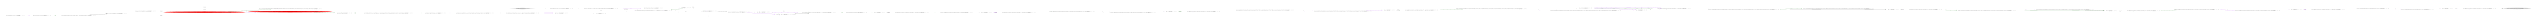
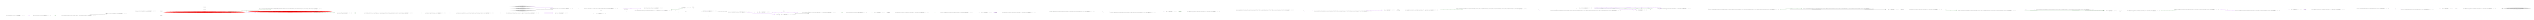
  digraph {
    fontname="JetBrains Mono"
    rankdir=LR
    node [fillcolor=white fontname="JetBrains Mono" shape=ellipse style=filled]
    edge [arrowhead=vee color=purple fontname="JetBrains Mono" style=dashed]
    n1 [fillcolor=red label="joined = stream1.join(stream2,MockValueJoiner.TOSTRING_JOINER,JoinWindows.of(ofMillis(0)).after(ofMillis(100)),Joined.with(Serdes.Integer(),Serdes.String(),Serdes.String()))@@@13@@@['1', '0', '0']"]
    n2 [fillcolor=red label="joined = stream1.join(stream2,MockValueJoiner.TOSTRING_JOINER,JoinWindows.of(ofMillis(0)).after(ofMillis(100)),StreamJoined.with(Serdes.Integer(),Serdes.String(),Serdes.String()))@@@13@@@['0', '1', '0']"]
    n3 [label="joined = stream1.join(stream2,MockValueJoiner.TOSTRING_JOINER,JoinWindows.of(ofMillis(0)).before(ofMillis(100)),Joined.with(Serdes.Integer(),Serdes.String(),Serdes.String()))@@@13@@@['0', '0', '1']"]
    n4 [label="joined.process(supplier)@@@14@@@['1', '1', '1']"]
    n5 [label="final Collection<Set<String>> copartitionGroups = TopologyWrapper.getInternalTopologyBuilder(builder.build()).copartitionGroups()@@@15@@@['1', '1', '1']"]
    n6 [label="time += 1L@@@37@@@['1', '1', '1']"]
    n7 [label="driver.pipeInput(recordFactory.create(topic2,expectedKey,\"c\" + expectedKey,time))@@@39@@@['1', '1', '1']"]
    n8 [label="processor.checkAndClearProcessResult(new KeyValueTimestamp<>(0,\"A0+c0\",1001),new KeyValueTimestamp<>(1,\"A1+c1\",1001))@@@41@@@['1', '1', '0']"]
    n9 [label="processor.checkAndClearProcessResult(new KeyValueTimestamp<>(0,\"A0+c0\",1000),new KeyValueTimestamp<>(1,\"A1+c1\",1001))@@@41@@@['0', '0', '1']"]
    n10 [label="time += 1L@@@62@@@['1', '1', '1']"]
    n11 [label="driver.pipeInput(recordFactory.create(topic2,expectedKey,\"h\" + expectedKey,time))@@@64@@@['1', '1', '1']"]
    n12 [label="processor.checkAndClearProcessResult(new KeyValueTimestamp<>(2,\"A2+h2\",1102),new KeyValueTimestamp<>(3,\"A3+h3\",1102))@@@66@@@['1', '1', '0']"]
    n13 [label="processor.checkAndClearProcessResult(new KeyValueTimestamp<>(2,\"A2+h2\",1002),new KeyValueTimestamp<>(3,\"A3+h3\",1003))@@@66@@@['0', '0', '1']"]
    n14 [label="stream2 = builder.stream(topic2,consumed)@@@12@@@['1', '1', '1']"]
    n15 [label="time += 1L@@@42@@@['1', '1', '1']"]
    n16 [label="driver.pipeInput(recordFactory.create(topic2,expectedKey,\"d\" + expectedKey,time))@@@44@@@['1', '1', '1']"]
    n17 [label="processor.checkAndClearProcessResult(new KeyValueTimestamp<>(0,\"A0+f0\",1000),new KeyValueTimestamp<>(1,\"A1+f1\",1001),new KeyValueTimestamp<>(2,\"A2+f2\",1002),new KeyValueTimestamp<>(3,\"A3+f3\",1003))@@@56@@@['0', '0', '1']"]
    n18 [label="time += 1L@@@57@@@['1', '1', '1']"]
    n19 [label="driver.pipeInput(recordFactory.create(topic2,expectedKey,\"g\" + expectedKey,time))@@@59@@@['1', '1', '1']"]
    n20 [label="processor.checkAndClearProcessResult(new KeyValueTimestamp<>(1,\"A1+g1\",1001),new KeyValueTimestamp<>(2,\"A2+g2\",1002),new KeyValueTimestamp<>(3,\"A3+g3\",1003))@@@61@@@['0', '0', '1']"]
    n21 [label="processor.checkAndClearProcessResult(new KeyValueTimestamp<>(1,\"A1+g1\",1101),new KeyValueTimestamp<>(2,\"A2+g2\",1101),new KeyValueTimestamp<>(3,\"A3+g3\",1101))@@@61@@@['1', '1', '0']"]
    n22 [label="time = 1000L@@@52@@@['0', '0', '1']"]
    n23 [label="driver.pipeInput(recordFactory.create(topic2,expectedKey,\"f\" + expectedKey,time))@@@54@@@['1', '1', '1']"]
    n24 [label="processor.checkAndClearProcessResult(new KeyValueTimestamp<>(0,\"A0+f0\",1100),new KeyValueTimestamp<>(1,\"A1+f1\",1100),new KeyValueTimestamp<>(2,\"A2+f2\",1100),new KeyValueTimestamp<>(3,\"A3+f3\",1100))@@@56@@@['1', '1', '0']"]
    n25 [label="i < expectedKeys.length@@@22@@@['1', '1', '1']" shape=diamond]
    n26 [label="processor.checkAndClearProcessResult(EMPTY)@@@26@@@['1', '1', '1']"]
    n27 [label="i++@@@23@@@['1', '1', '1']"]
    n28 [label="driver.pipeInput(recordFactory.create(topic1,expectedKeys(i(,\"A\" + expectedKeys(i(,time + i))@@@24@@@['1', '1', '1']"]
    n29 [label="time = 1000L - 1L@@@27@@@['1', '1', '0']"]
    n30 [label="time = 1000L - 100L - 1L@@@27@@@['0', '0', '1']"]
    n31 [label="final KStream<Integer,String> joined@@@9@@@['1', '1', '1']"]
    n32 [label="final MockProcessorSupplier<Integer,String> supplier = new MockProcessorSupplier<>()@@@10@@@['1', '1', '1']"]
    n33 [label="stream1 = builder.stream(topic1,consumed)@@@11@@@['1', '1', '1']"]
    n34 [label="time += 1L@@@72@@@['1', '1', '1']"]
    n35 [label="driver.pipeInput(recordFactory.create(topic2,expectedKey,\"j\" + expectedKey,time))@@@74@@@['1', '1', '1']"]
    n36 [fillcolor=lightgray label="processor.checkAndClearProcessResult(EMPTY)@@@76@@@['1', '1', '1']"]
    n37 [label="assertEquals(1,copartitionGroups.size())@@@16@@@['1', '1', '1']"]
    n38 [label="assertEquals(new HashSet<>(Arrays.asList(topic1,topic2)),copartitionGroups.iterator().next())@@@17@@@['1', '1', '1']"]
    n39 [label="final MockProcessor<Integer,String> processor = supplier.theCapturedProcessor()@@@19@@@['1', '1', '1']"]
    n40 [label="time = 1000 + 100L@@@52@@@['1', '1', '0']"]
    n41 [label="processor.checkAndClearProcessResult(new KeyValueTimestamp<>(0,\"A0+d0\",1002),new KeyValueTimestamp<>(1,\"A1+d1\",1002),new KeyValueTimestamp<>(2,\"A2+d2\",1002))@@@46@@@['1', '1', '0']"]
    n42 [label="processor.checkAndClearProcessResult(new KeyValueTimestamp<>(0,\"A0+d0\",1000),new KeyValueTimestamp<>(1,\"A1+d1\",1001),new KeyValueTimestamp<>(2,\"A2+d2\",1002))@@@46@@@['0', '0', '1']"]
    n43 [label="time += 1L@@@47@@@['1', '1', '1']"]
    n44 [label="driver.pipeInput(recordFactory.create(topic2,expectedKey,\"e\" + expectedKey,time))@@@49@@@['1', '1', '1']"]
    n45 [fillcolor=lightgray label="testAsymmetricWindowingAfter['0', '1', '0']" shape=diamond]
    n46 [label="final StreamsBuilder builder = new StreamsBuilder()@@@3@@@['1', '1', '1']"]
    n47 [label="final int(( expectedKeys = new int((((edu.fdu.CPPDG.tinypdg.pe.ExpressionInfo@b9fed3@@@4@@@['1', '1', '1']"]
    n48 [label="long time = 1000L@@@20@@@['1', '1', '1']"]
    n49 [label="int i = 0@@@21@@@['1', '1', '1']"]
    n50 [label="time += 1L@@@67@@@['1', '1', '1']"]
    n51 [label="driver.pipeInput(recordFactory.create(topic2,expectedKey,\"i\" + expectedKey,time))@@@69@@@['1', '1', '1']"]
    n52 [label="processor.checkAndClearProcessResult(new KeyValueTimestamp<>(0,\"A0+e0\",1003),new KeyValueTimestamp<>(1,\"A1+e1\",1003),new KeyValueTimestamp<>(2,\"A2+e2\",1003),new KeyValueTimestamp<>(3,\"A3+e3\",1003))@@@51@@@['1', '1', '0']"]
    n53 [label="processor.checkAndClearProcessResult(new KeyValueTimestamp<>(0,\"A0+e0\",1000),new KeyValueTimestamp<>(1,\"A1+e1\",1001),new KeyValueTimestamp<>(2,\"A2+e2\",1002),new KeyValueTimestamp<>(3,\"A3+e3\",1003))@@@51@@@['0', '0', '1']"]
    n54 [label="driver.pipeInput(recordFactory.create(topic2,expectedKey,\"a\" + expectedKey,time))@@@29@@@['1', '1', '1']"]
    n55 [label="processor.checkAndClearProcessResult(EMPTY)@@@31@@@['1', '1', '1']"]
    n56 [label="time += 1L@@@32@@@['1', '1', '1']"]
    n57 [label="final KStream<Integer,String> stream2@@@8@@@['1', '1', '1']"]
    n58 [label="processor.checkAndClearProcessResult(new KeyValueTimestamp<>(3,\"A3+i3\",1103))@@@71@@@['1', '1', '0']"]
    n59 [label="processor.checkAndClearProcessResult(new KeyValueTimestamp<>(3,\"A3+i3\",1003))@@@71@@@['0', '0', '1']"]
+   n60 [fillcolor=lightgray label="testAsymmetricWindowingAfter['1', '0', '0']" shape=diamond]
    n61 [label="driver.pipeInput(recordFactory.create(topic2,expectedKey,\"b\" + expectedKey,time))@@@34@@@['1', '1', '1']"]
    n62 [label="processor.checkAndClearProcessResult(new KeyValueTimestamp<>(0,\"A0+b0\",1000))@@@36@@@['1', '1', '1']"]
    n63 [label="final KStream<Integer,String> stream1@@@7@@@['1', '1', '1']"]
+   n64 [fillcolor=lightgray label="testAsymmetricWindowingBefore['0', '0', '1']" shape=diamond]
    n1 -> n2 [label=0 style=bold]
    n1 -> n3 [arrowhead=dot color=darkgreen label=0 style=bold]
    n1 -> n4 [style=solid]
    n2 -> n4 [arrowhead=dot color=darkgreen style=bold]
    n3 -> n4 [arrowhead=dot color=darkgreen style=solid]
    n4 -> n5 [arrowhead=dot color=darkgreen style=bold]
    n5 -> n37 [color=darkgreen]
    n6 -> n7 [color=black label=time style=bold]
    n6 -> n7 [arrowhead=dot style=bold]
    n7 -> n8 [arrowhead=dot color=darkgreen style=solid]
    n7 -> n9 [color=black style=solid]
    n8 -> n9 [color=black label=0]
    n8 -> n15 [arrowhead=dot color=darkgreen]
    n9 -> n15 [arrowhead=dot]
    n10 -> n11 [color=black]
    n10 -> n11 [arrowhead=dot color=darkgreen label=time style=solid]
    n11 -> n12 [arrowhead=dot color=darkgreen style=bold]
    n11 -> n13
    n12 -> n13 [arrowhead=dot label=0 style=bold]
    n12 -> n50 [color=black]
    n13 -> n50 [arrowhead=dot style=solid]
    n14 -> n1 [label=stream2]
    n14 -> n1 [color=black style=solid]
    n14 -> n2 [color=darkgreen]
    n14 -> n2 [label=stream2]
    n14 -> n3 [color=black label=stream2]
    n14 -> n3 [arrowhead=dot style=solid]
    n15 -> n16 [color=darkgreen style=bold]
    n15 -> n16 [label=time]
    n16 -> n41 [arrowhead=dot color=black style=solid]
    n16 -> n42
    n17 -> n18 [color=darkgreen style=solid]
    n18 -> n19 [label=time]
    n18 -> n19 [arrowhead=dot color=black style=bold]
    n19 -> n20 [arrowhead=dot]
    n19 -> n21 [color=darkgreen style=bold]
    n20 -> n10 [color=black style=bold]
    n21 -> n10 [color=darkgreen style=bold]
    n21 -> n20 [arrowhead=dot label=0 style=solid]
    n22 -> n23 [arrowhead=dot color=black label=time]
    n22 -> n23 [style=solid]
    n23 -> n17 [style=solid]
    n23 -> n24 [arrowhead=dot color=black style=solid]
    n24 -> n17 [color=darkgreen label=0 style=bold]
    n24 -> n18 [color=black style=bold]
    n25 -> n26 [arrowhead=dot color=black style=bold]
    n25 -> n27 [arrowhead=dot color=black label=stream]
    n25 -> n28 [arrowhead=dot color=black]
    n25 -> n28 [label=true]
    n26 -> n29 [arrowhead=dot color=black style=solid]
    n26 -> n30 [style=bold]
    n27 -> n25 [style=solid]
    n27 -> n25 [arrowhead=dot color=darkgreen label=i style=solid]
    n27 -> n28 [color=darkgreen label=i style=bold]
    n28 -> n27 [arrowhead=dot style=solid]
    n29 -> n30 [color=darkgreen label=8]
    n29 -> n54 [arrowhead=dot color=darkgreen label=time style=solid]
    n29 -> n54 [arrowhead=dot style=bold]
    n30 -> n54 [arrowhead=dot color=darkgreen label=time]
    n30 -> n54 [color=black style=bold]
    n31 -> n32 [color=darkgreen style=bold]
    n32 -> n4 [color=black label=supplier]
    n32 -> n33 [color=black style=bold]
    n33 -> n14 [arrowhead=dot color=black style=solid]
    n34 -> n35
    n34 -> n35 [arrowhead=dot label=time]
    n35 -> n36 [color=black style=bold]
    n37 -> n38
    n38 -> n39 [color=black style=solid]
    n39 -> n48 [style=bold]
    n40 -> n22 [label=3 style=bold]
    n40 -> n23 [arrowhead=dot color=darkgreen label=time style=bold]
    n40 -> n23 [style=bold]
    n41 -> n42 [label=0]
    n41 -> n43 [color=darkgreen]
    n42 -> n43 [arrowhead=dot style=bold]
    n43 -> n44 [arrowhead=dot color=black label=time style=bold]
    n43 -> n44 [arrowhead=dot color=darkgreen style=solid]
    n44 -> n52 [arrowhead=dot color=darkgreen style=bold]
    n44 -> n53 [arrowhead=dot]
    n45 -> n46 [color=black style=solid]
    n46 -> n47 [color=black]
    n47 -> n28 [color=black label=expectedKeys style=solid]
    n47 -> n63 [arrowhead=dot style=bold]
    n48 -> n28 [arrowhead=dot label=time style=solid]
    n48 -> n49 [arrowhead=dot color=black style=solid]
    n49 -> n25 [style=solid]
    n49 -> n25 [color=black label=i]
    n49 -> n28 [arrowhead=dot color=darkgreen label=i]
    n49 -> n30 [label=i]
    n50 -> n51 [arrowhead=dot color=black label=time]
    n50 -> n51 [style=bold]
    n51 -> n58 [color=black]
    n51 -> n59
    n52 -> n40 [arrowhead=dot color=black]
    n52 -> n53 [color=black label=0 style=solid]
    n53 -> n22 [arrowhead=dot style=solid]
    n54 -> n55 [color=darkgreen style=bold]
    n55 -> n56 [color=darkgreen style=solid]
    n56 -> n61 [label=time style=solid]
    n56 -> n61 [arrowhead=dot color=black style=bold]
    n57 -> n31 [arrowhead=dot style=bold]
    n58 -> n34 [arrowhead=dot color=black style=solid]
    n58 -> n59 [arrowhead=dot label=0 style=solid]
    n59 -> n34 [arrowhead=dot]
+   n60 -> n46 [color=black style=bold]
    n61 -> n62 [color=darkgreen]
    n62 -> n6 [arrowhead=dot color=black]
+   n64 -> n46 [style=bold]
  }
